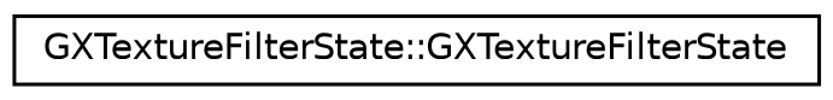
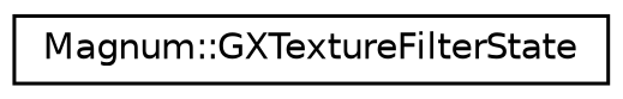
  digraph {
    rankdir=LR
-   n1 [color=black fillcolor=white fontname=Helvetica fontsize=10 height=0.2 label="GXTextureFilterState::GXTextureFilterState" shape=record style=filled width=0.4]
+   n1 [color=black fillcolor=white fontname=Helvetica fontsize=10 height=0.2 label="Magnum::GXTextureFilterState" shape=record style=filled width=0.4]
  }
